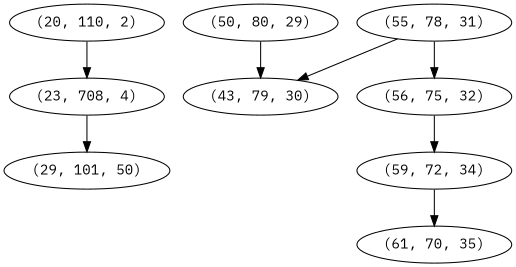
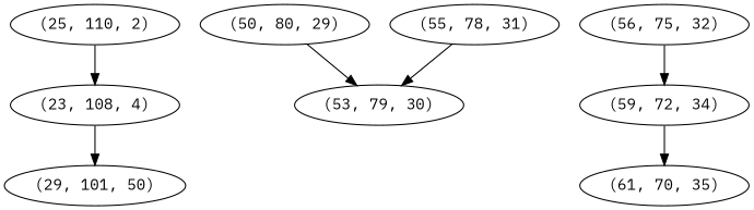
  digraph {
    fontname="IBM Plex Mono"
    node [fontname="IBM Plex Mono"]
    edge [fontname="IBM Plex Mono"]
-   "(20, 110, 2)"
-   "(23, 108, 4)" [label="(23, 708, 4)"]
+   "(20, 110, 2)" [label="(25, 110, 2)"]
+   "(23, 108, 4)"
    n3 [label="(29, 101, 50)"]
    "(50, 80, 29)"
-   "(53, 79, 30)" [label="(43, 79, 30)"]
+   "(53, 79, 30)"
    "(55, 78, 31)"
    "(56, 75, 32)"
    "(59, 72, 34)"
    n9 [label="(61, 70, 35)"]
    "(20, 110, 2)" -> "(23, 108, 4)"
    "(23, 108, 4)" -> n3
    "(50, 80, 29)" -> "(53, 79, 30)"
    "(55, 78, 31)" -> "(53, 79, 30)"
-   "(55, 78, 31)" -> "(56, 75, 32)"
    "(56, 75, 32)" -> "(59, 72, 34)"
    "(59, 72, 34)" -> n9
  }
